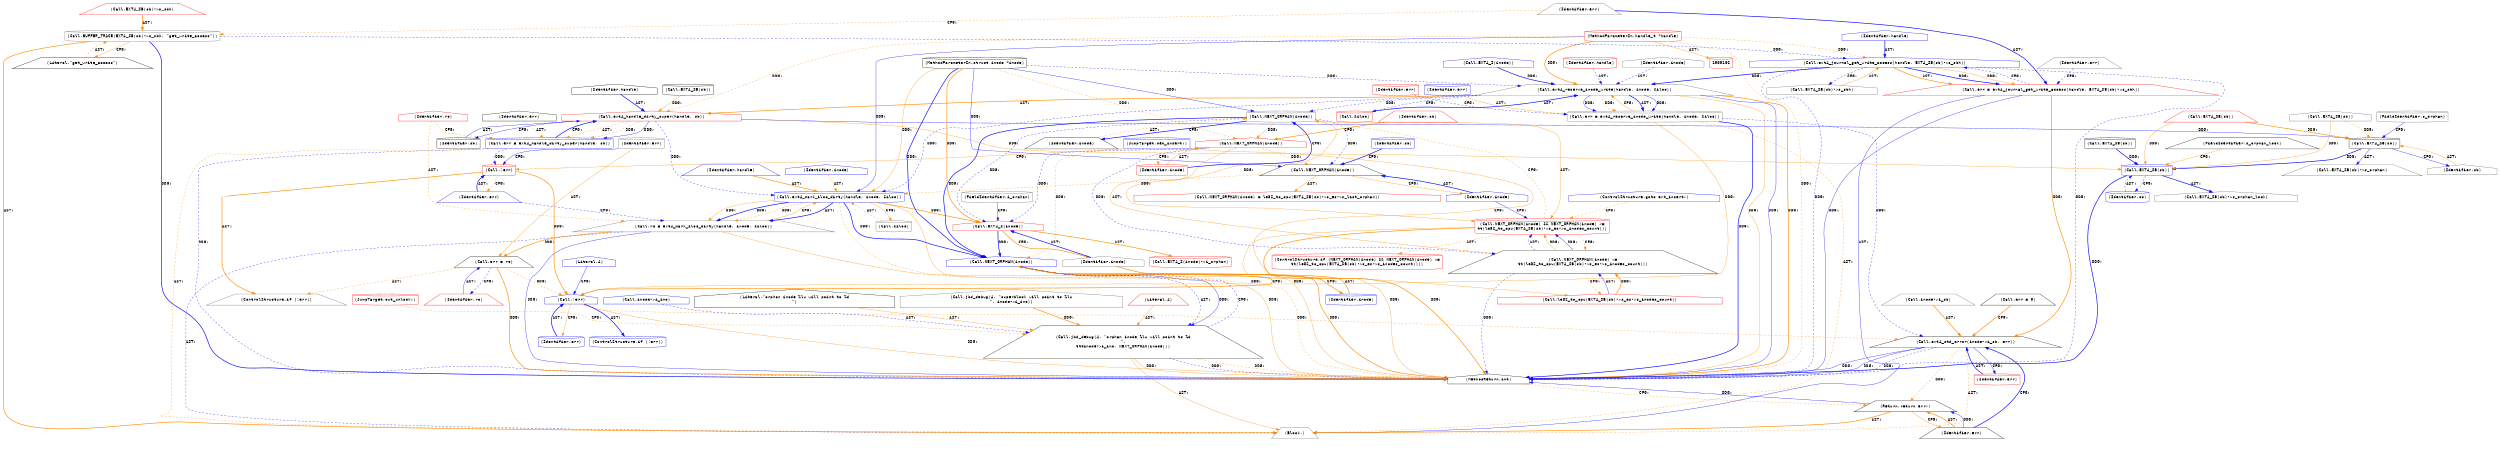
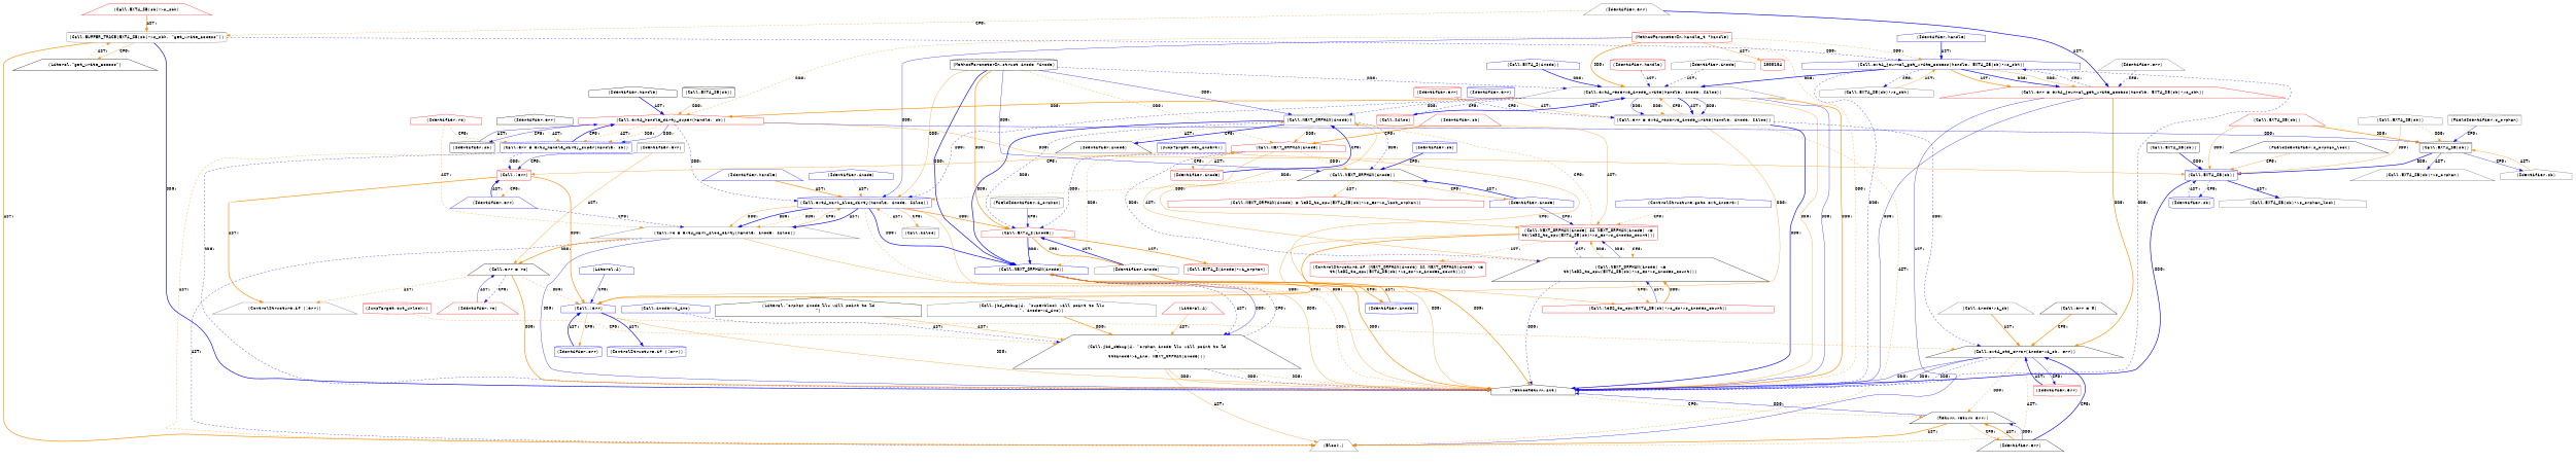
  digraph {
    fontname="DejaVu Sans Mono"
    node [color=red fontname="DejaVu Sans Mono" shape=cylinder]
    edge [color=darkorange fontname="DejaVu Sans Mono" style=dashed]
    n1 [color=blue label="(Call,ext4_journal_get_write_access(handle, EXT4_SB(sb)->s_sbh))" shape=house]
    n2 [label="(Call,err = ext4_journal_get_write_access(handle, EXT4_SB(sb)->s_sbh))" shape=trapezium]
    n3 [color=gray40 label="(Call,ext4_reserve_inode_write(handle, inode, &iloc))" shape=trapezium]
    n4 [color=gray40 label="(Call,EXT4_SB(sb)->s_sbh)" shape=house]
    n5 [color=black label="(MethodReturn,int)" shape=house]
    n6 [color=gray40 label="(Block,)" shape=trapezium]
    n7 [color=black label="(Call,ext4_std_error(inode->i_sb, err))" shape=trapezium]
    n8 [color=blue label="(Call,ext4_mark_iloc_dirty(handle, inode, &iloc))"]
    n9 [label="(Call,ext4_handle_dirty_super(handle, sb))" shape=house]
    n10 [color=gray40 label="(Call,err = ext4_reserve_inode_write(handle, inode, &iloc))"]
    n11 [color=gray40 label="(Call,NEXT_ORPHAN(inode))"]
    n12 [label="(Call,&iloc)"]
    n13 [color=black label="(Return,return err;)" shape=trapezium]
    n14 [label="(MethodParameterIn,handle_t *handle)"]
-   1000104 [label=1000106]
+   1000104
    n16 [label="(Call,EXT4_I(inode))" shape=house]
    n17 [color=blue label="(Call,NEXT_ORPHAN(inode))" shape=house]
    n18 [color=gray40 label="(Call,rc = ext4_mark_iloc_dirty(handle, inode, &iloc))" shape=trapezium]
    n19 [color=gray40 label="(Call,&iloc)"]
    n20 [color=blue label="(Call,err = ext4_handle_dirty_super(handle, sb))"]
    n21 [color=black label="(Call,EXT4_SB(sb))"]
    n22 [color=blue label="(Call,EXT4_SB(sb))"]
    n23 [color=black label="(Identifier,sb)"]
    n24 [color=gray40 label="(Call,BUFFER_TRACE(EXT4_SB(sb)->s_sbh, \"get_write_access\"))"]
    n25 [color=black label="(Literal,\"get_write_access\")" shape=trapezium]
    n26 [label="(Identifier,err)"]
    n27 [color=black label="(Identifier,err)" shape=trapezium]
    n28 [color=blue label="(Call,!err)" shape=house]
    n29 [label="(Call,NEXT_ORPHAN(inode) && NEXT_ORPHAN(inode) <=\n\t\t(le32_to_cpu(EXT4_SB(sb)->s_es->s_inodes_count)))"]
    n30 [label="(Call,NEXT_ORPHAN(inode))" shape=house]
    n31 [color=black label="(Call,NEXT_ORPHAN(inode))" shape=trapezium]
    n32 [color=black label="(Identifier,inode)" shape=trapezium]
    n33 [color=blue label="(ControlStructure,if (!err))"]
    n34 [color=blue label="(Identifier,err)"]
    n35 [color=black label="(Call,NEXT_ORPHAN(inode) <=\n\t\t(le32_to_cpu(EXT4_SB(sb)->s_es->s_inodes_count)))" shape=trapezium]
    n36 [label="(ControlStructure,if (NEXT_ORPHAN(inode) && NEXT_ORPHAN(inode) <=\n\t\t(le32_to_cpu(EXT4_SB(sb)->s_es->s_inodes_count))))"]
    n37 [label="(Identifier,inode)"]
    n38 [label="(Call,NEXT_ORPHAN(inode) = le32_to_cpu(EXT4_SB(sb)->s_es->s_last_orphan))" shape=house]
    n39 [color=blue label="(Identifier,inode)" shape=house]
    n40 [label="(Call,EXT4_I(inode)->i_orphan)"]
    n41 [color=gray40 label="(Identifier,inode)" shape=house]
    n42 [color=black label="(Call,jbd_debug(4, \"orphan inode %lu will point to %d\n\",\n\t\t\tinode->i_ino, NEXT_ORPHAN(inode)))" shape=trapezium]
    n43 [color=blue label="(Identifier,inode)"]
    n44 [label="(Call,le32_to_cpu(EXT4_SB(sb)->s_es->s_inodes_count))" shape=house]
    n45 [color=black label="(Call,err = rc)" shape=trapezium]
    n46 [label="(Identifier,rc)" shape=trapezium]
    n47 [color=gray40 label="(ControlStructure,if (!err))" shape=trapezium]
    n48 [label="(Call,!err)"]
    n49 [color=gray40 label="(Call,EXT4_SB(sb)->s_orphan)" shape=trapezium]
    n50 [color=gray40 label="(Identifier,sb)" shape=house]
    n51 [color=gray40 label="(Call,EXT4_SB(sb)->s_orphan_lock)" shape=house]
    n52 [color=blue label="(Identifier,sb)"]
    n53 [color=blue label="(Identifier,err)" shape=trapezium]
    n54 [color=blue label="(Identifier,sb)"]
    n55 [color=black label="(Call,EXT4_SB(sb))"]
    n56 [color=gray40 label="(Identifier,err)"]
    n57 [color=black label="(FieldIdentifier,s_orphan_lock)" shape=trapezium]
    n58 [color=gray40 label="(Call,inode->i_sb)" shape=trapezium]
    n59 [color=blue label="(JumpTarget,mem_insert:)"]
    n60 [color=blue label="(Call,EXT4_I(inode))" shape=house]
    n61 [color=blue label="(Call,inode->i_ino)" shape=house]
    n62 [color=black label="(Literal,\"orphan inode %lu will point to %d\n\")" shape=house]
    n63 [color=blue label="(Identifier,handle)" shape=trapezium]
    n64 [color=gray40 label="(Call,jbd_debug(4, \"superblock will point to %lu\n\", inode->i_ino))" shape=house]
    n65 [color=gray40 label="(Identifier,err)" shape=trapezium]
    n66 [color=black label="(Identifier,handle)" shape=house]
    n67 [color=blue label="(Identifier,inode)" shape=house]
    n68 [label="(Literal,4)" shape=trapezium]
    n69 [color=blue label="(Identifier,handle)" shape=house]
    n70 [color=black label="(Call,EXT4_SB(sb))"]
    n71 [label="(Identifier,sb)" shape=trapezium]
    n72 [label="(Call,EXT4_SB(sb))" shape=trapezium]
    n73 [color=black label="(Call,err = 0)" shape=trapezium]
    n74 [label="(Identifier,handle)"]
    n75 [label="(Call,EXT4_SB(sb)->s_sbh)" shape=trapezium]
    n76 [color=gray40 label="(FieldIdentifier,i_orphan)"]
    n77 [color=blue label="(Identifier,err)"]
    n78 [color=gray40 label="(FieldIdentifier,s_orphan)"]
    n79 [color=blue label="(ControlStructure,goto ext_insert;)" shape=house]
    n80 [label="(Identifier,rc)" shape=house]
    n81 [color=gray40 label="(Identifier,inode)" shape=house]
    n82 [label="(Identifier,err)"]
    n83 [color=gray40 label="(Call,EXT4_SB(sb))" shape=house]
    n84 [color=black label="(MethodParameterIn,struct inode *inode)"]
    n85 [label="(JumpTarget,out_unlock:)"]
    n86 [color=black label="(Identifier,err)" shape=house]
    n87 [color=blue label="(Literal,4)" shape=house]
    n88 [color=gray40 label="(Identifier,err)" shape=trapezium]
    n1 -> n2 [label="AST: " style=bold]
    n1 -> n2 [color=blue label="DDG: " style=bold]
    n1 -> n2 [label="DDG: " style=solid]
    n1 -> n3 [color=blue label="DDG: " style=bold]
    n1 -> n4 [color=blue label="CFG: "]
    n1 -> n5 [color=blue label="DDG: "]
    n1 -> n5 [color=blue label="DDG: "]
    n2 -> n1 [color=blue label="CFG: "]
    n2 -> n5 [color=blue label="DDG: " style=solid]
    n2 -> n6 [color=blue label="AST: " style=solid]
    n2 -> n7 [label="DDG: " style=bold]
    n3 -> n5 [label="DDG: " style=solid]
    n3 -> n5 [color=blue label="DDG: " style=solid]
    n3 -> n5 [label="DDG: " style=bold]
    n3 -> n8 [color=blue label="DDG: "]
-   n3 -> n9 [label="AST: " style=bold]
+   n3 -> n9 [label="DDG: " style=bold]
    n3 -> n10 [color=blue label="AST: " style=bold]
    n3 -> n10 [color=blue label="DDG: " style=solid]
    n3 -> n10 [color=blue label="DDG: " style=solid]
    n3 -> n10 [label="DDG: "]
    n3 -> n11 [color=blue label="DDG: "]
    n3 -> n12 [color=blue label="CFG: "]
    n4 -> n1 [label="AST: " style=solid]
    n5 -> n13 [label="CFG: "]
    n7 -> n5 [color=blue label="DDG: " style=solid]
    n7 -> n5 [color=blue label="DDG: "]
    n7 -> n5 [color=blue label="DDG: " style=solid]
    n7 -> n6 [label="AST: "]
    n7 -> n13 [label="DDG: "]
    n7 -> n26 [color=blue label="CFG: " style=solid]
    n8 -> n5 [label="DDG: " style=solid]
    n8 -> n5 [label="DDG: "]
    n8 -> n16 [label="DDG: " style=bold]
    n8 -> n17 [color=blue label="DDG: " style=bold]
    n8 -> n18 [color=blue label="AST: " style=bold]
    n8 -> n18 [label="DDG: " style=solid]
    n8 -> n18 [color=blue label="DDG: " style=bold]
    n8 -> n18 [label="DDG: "]
    n8 -> n19 [label="CFG: " style=solid]
    n9 -> n8 [color=blue label="DDG: "]
    n9 -> n20 [label="AST: "]
    n9 -> n20 [label="DDG: "]
    n9 -> n20 [color=blue label="DDG: " style=solid]
    n9 -> n21 [color=blue label="DDG: " style=solid]
    n9 -> n22 [label="DDG: " style=solid]
    n9 -> n23 [color=blue label="CFG: " style=solid]
    n10 -> n3 [label="CFG: " style=solid]
    n10 -> n5 [color=blue label="DDG: " style=bold]
    n10 -> n6 [label="AST: "]
    n10 -> n7 [color=blue label="DDG: "]
    n10 -> n28 [label="DDG: " style=solid]
    n11 -> n16 [color=blue label="DDG: "]
    n11 -> n17 [color=blue label="DDG: " style=bold]
    n11 -> n29 [label="AST: " style=solid]
    n11 -> n29 [label="DDG: " style=solid]
    n11 -> n30 [label="DDG: " style=solid]
    n11 -> n31 [color=blue label="DDG: "]
    n11 -> n32 [color=blue label="CFG: " style=bold]
    n12 -> n3 [color=blue label="AST: " style=bold]
    n13 -> n5 [color=blue label="DDG: " style=solid]
    n13 -> n6 [label="AST: " style=bold]
    n13 -> n27 [label="CFG: " style=solid]
    n14 -> n1 [label="DDG: "]
    n14 -> n3 [label="DDG: " style=bold]
    n14 -> n5 [label="DDG: "]
    n14 -> n8 [color=blue label="DDG: " style=solid]
    n14 -> n9 [label="DDG: "]
    n14 -> 1000104 [label="AST: " style=solid]
    n16 -> n17 [color=blue label="DDG: " style=bold]
    n16 -> n40 [label="AST: " style=bold]
    n16 -> n41 [label="CFG: " style=bold]
    n17 -> n5 [label="DDG: " style=bold]
    n17 -> n42 [color=blue label="AST: "]
    n17 -> n42 [color=blue label="DDG: " style=solid]
    n17 -> n43 [label="CFG: " style=bold]
    n18 -> n5 [color=blue label="DDG: " style=solid]
    n18 -> n5 [label="DDG: " style=solid]
    n18 -> n6 [color=blue label="AST: "]
    n18 -> n8 [label="CFG: " style=solid]
    n18 -> n45 [label="DDG: " style=bold]
    n19 -> n8 [label="AST: "]
    n20 -> n5 [color=blue label="DDG: "]
    n20 -> n6 [label="AST: "]
    n20 -> n9 [color=blue label="CFG: " style=bold]
    n20 -> n48 [color=blue label="DDG: "]
    n21 -> n22 [color=blue label="DDG: " style=bold]
    n21 -> n49 [color=blue label="AST: " style=solid]
    n21 -> n50 [color=blue label="CFG: " style=solid]
    n22 -> n5 [color=blue label="DDG: " style=bold]
    n22 -> n51 [color=blue label="AST: " style=bold]
    n22 -> n52 [color=blue label="CFG: "]
    n23 -> n9 [color=blue label="AST: " style=solid]
    n24 -> n1 [color=blue label="DDG: "]
    n24 -> n5 [color=blue label="DDG: " style=bold]
    n24 -> n6 [label="AST: " style=bold]
    n24 -> n25 [label="CFG: " style=solid]
    n25 -> n24 [label="AST: "]
    n26 -> n7 [color=blue label="AST: " style=bold]
    n27 -> n7 [color=blue label="CFG: " style=bold]
    n27 -> n13 [label="AST: " style=bold]
    n27 -> n13 [color=blue label="DDG: " style=solid]
    n28 -> n5 [label="DDG: " style=solid]
    n28 -> n7 [label="DDG: "]
    n28 -> n33 [color=blue label="AST: " style=bold]
    n28 -> n34 [label="CFG: " style=solid]
    n29 -> n5 [label="DDG: " style=solid]
    n29 -> n5 [label="DDG: " style=bold]
    n29 -> n11 [label="CFG: "]
    n29 -> n35 [label="CFG: "]
    n29 -> n36 [label="AST: "]
    n30 -> n16 [color=blue label="DDG: "]
    n30 -> n17 [label="DDG: "]
    n30 -> n31 [label="DDG: "]
    n30 -> n35 [label="AST: " style=solid]
    n30 -> n35 [color=blue label="DDG: "]
    n30 -> n37 [label="CFG: "]
    n31 -> n8 [label="DDG: "]
    n31 -> n38 [label="AST: " style=solid]
    n31 -> n39 [label="CFG: " style=solid]
    n32 -> n11 [label="AST: "]
    n34 -> n28 [color=blue label="AST: " style=bold]
    n35 -> n5 [color=blue label="DDG: "]
    n35 -> n29 [color=blue label="AST: "]
    n35 -> n29 [label="DDG: " style=solid]
    n35 -> n29 [color=blue label="DDG: " style=solid]
    n35 -> n44 [label="CFG: "]
    n37 -> n11 [color=blue label="CFG: " style=bold]
    n37 -> n30 [label="AST: " style=solid]
    n39 -> n29 [color=blue label="CFG: " style=solid]
    n39 -> n31 [color=blue label="AST: " style=bold]
    n41 -> n16 [color=blue label="AST: " style=bold]
    n41 -> n28 [label="CFG: " style=bold]
    n42 -> n5 [label="DDG: "]
    n42 -> n5 [label="DDG: " style=solid]
    n42 -> n5 [color=blue label="DDG: "]
    n42 -> n6 [label="AST: " style=solid]
    n42 -> n17 [color=blue label="CFG: "]
    n43 -> n17 [label="AST: " style=bold]
    n44 -> n35 [color=blue label="AST: " style=solid]
    n44 -> n35 [label="DDG: " style=bold]
    n45 -> n5 [label="DDG: " style=bold]
    n45 -> n28 [label="DDG: "]
    n45 -> n46 [color=blue label="CFG: "]
    n45 -> n47 [label="AST: "]
    n46 -> n45 [color=blue label="AST: " style=solid]
    n48 -> n28 [label="DDG: " style=bold]
    n48 -> n47 [label="AST: " style=bold]
    n48 -> n53 [label="CFG: "]
    n50 -> n21 [label="AST: " style=solid]
    n52 -> n22 [color=blue label="AST: "]
    n53 -> n18 [color=blue label="CFG: "]
    n53 -> n48 [color=blue label="AST: " style=bold]
    n54 -> n31 [color=blue label="CFG: " style=bold]
    n55 -> n22 [color=blue label="DDG: " style=bold]
    n56 -> n45 [label="AST: " style=solid]
    n56 -> n48 [color=blue label="CFG: " style=solid]
    n57 -> n22 [label="CFG: " style=solid]
    n58 -> n7 [label="AST: " style=bold]
    n59 -> n44 [label="CFG: " style=solid]
    n59 -> n48 [label="CFG: " style=solid]
    n60 -> n3 [color=blue label="DDG: " style=bold]
    n61 -> n42 [color=blue label="AST: "]
    n62 -> n42 [label="AST: " style=solid]
    n63 -> n8 [label="AST: " style=bold]
    n64 -> n42 [label="DDG: " style=bold]
    n65 -> n2 [color=blue label="CFG: "]
    n66 -> n9 [color=blue label="AST: " style=bold]
    n67 -> n8 [label="AST: "]
    n68 -> n42 [label="AST: " style=solid]
    n69 -> n1 [color=blue label="AST: " style=bold]
    n70 -> n9 [label="DDG: " style=solid]
    n71 -> n30 [label="CFG: " style=bold]
    n72 -> n21 [label="DDG: " style=bold]
    n72 -> n22 [label="DDG: " style=solid]
    n73 -> n7 [label="CFG: " style=bold]
    n74 -> n3 [color=blue label="AST: "]
    n75 -> n24 [label="AST: " style=bold]
    n76 -> n16 [color=blue label="CFG: " style=solid]
    n77 -> n10 [label="AST: " style=solid]
    n78 -> n21 [color=blue label="CFG: " style=solid]
    n79 -> n29 [label="CFG: "]
    n80 -> n18 [label="AST: "]
    n80 -> n20 [label="CFG: "]
    n81 -> n3 [color=blue label="AST: "]
    n82 -> n10 [color=blue label="CFG: "]
    n83 -> n21 [label="DDG: "]
    n83 -> n22 [label="DDG: " style=solid]
    n84 -> n3 [color=blue label="DDG: "]
    n84 -> n8 [label="DDG: " style=solid]
    n84 -> n11 [color=blue label="DDG: " style=solid]
    n84 -> n16 [label="DDG: " style=bold]
    n84 -> n17 [color=blue label="DDG: " style=bold]
    n84 -> n30 [label="DDG: "]
    n84 -> n31 [color=blue label="DDG: " style=solid]
    n85 -> n42 [label="CFG: "]
    n86 -> n20 [label="AST: "]
    n87 -> n28 [color=blue label="CFG: " style=solid]
    n88 -> n2 [color=blue label="AST: " style=bold]
    n88 -> n24 [label="CFG: "]
  }
